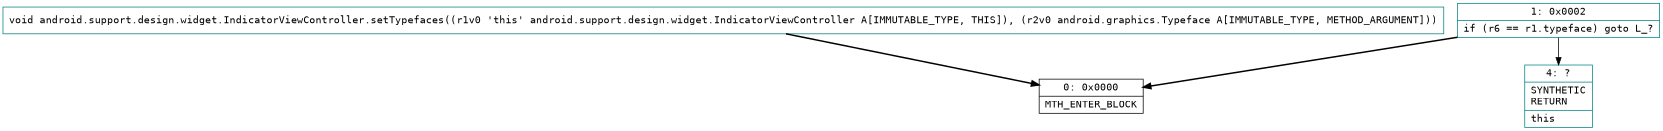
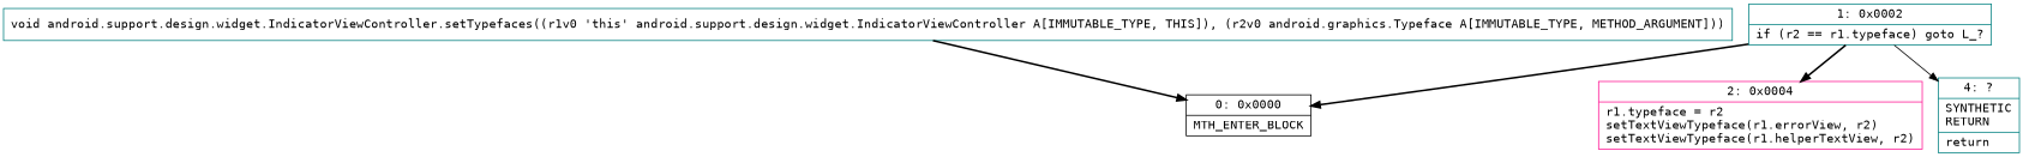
  digraph {
    fontname="DejaVu Sans Mono"
    node [color=teal fontname="DejaVu Sans Mono" shape=record]
    edge [fontname="DejaVu Sans Mono" style=bold]
    n1 [color=black label="{0\:\ 0x0000|MTH_ENTER_BLOCK\l}"]
-   n2 [label="{1\:\ 0x0002|if (r6 == r1.typeface) goto L_?\l}"]
-   n4 [label="{4\:\ ?|SYNTHETIC\lRETURN\l|this\l}"]
+   n2 [label="{1\:\ 0x0002|if (r2 == r1.typeface) goto L_?\l}"]
+   n3 [color=deeppink label="{2\:\ 0x0004|r1.typeface = r2\lsetTextViewTypeface(r1.errorView, r2)\lsetTextViewTypeface(r1.helperTextView, r2)\l}"]
+   n4 [label="{4\:\ ?|SYNTHETIC\lRETURN\l|return\l}"]
    n5 [label="{void android.support.design.widget.IndicatorViewController.setTypefaces((r1v0 'this' android.support.design.widget.IndicatorViewController A[IMMUTABLE_TYPE, THIS]), (r2v0 android.graphics.Typeface A[IMMUTABLE_TYPE, METHOD_ARGUMENT])) }"]
    n2 -> n1
+   n2 -> n3
    n2 -> n4 [style=solid]
    n5 -> n1
  }
